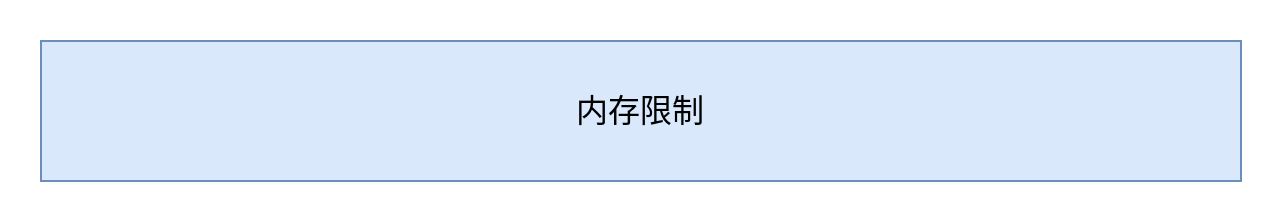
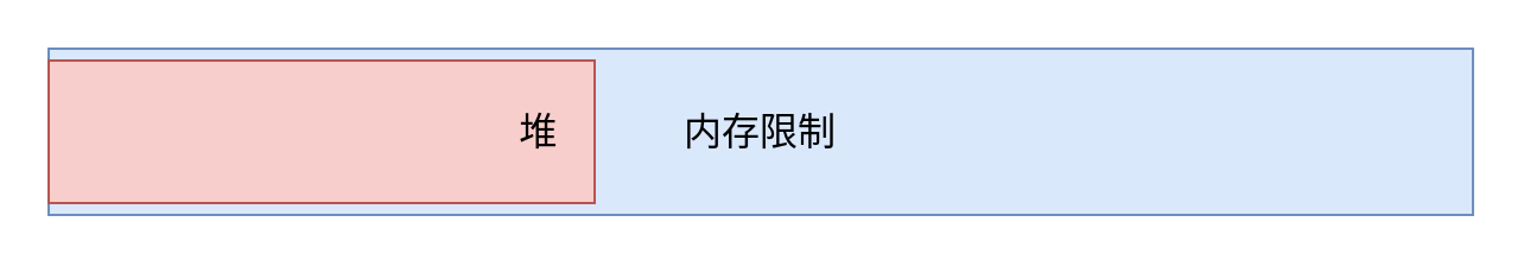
  <mxCell id="0" />
  <mxCell id="1" parent="0" />
  <mxCell id="2" value="&lt;font style=&quot;font-size: 16px&quot;&gt;内存限制&lt;/font&gt;" style="rounded=0;whiteSpace=wrap;html=1;fillColor=#dae8fc;strokeColor=#6c8ebf;" parent="1" vertex="1"><mxGeometry x="20" y="20" width="600" height="70" as="geometry" /></mxCell>
+ <mxCell id="3" value="&lt;font style=&quot;font-size: 16px&quot;&gt;堆&amp;nbsp; &amp;nbsp;&lt;/font&gt;" style="rounded=0;whiteSpace=wrap;html=1;align=right;fillColor=#f8cecc;strokeColor=#b85450;" parent="1" vertex="1"><mxGeometry x="20" y="25" width="230" height="60" as="geometry" /></mxCell>
